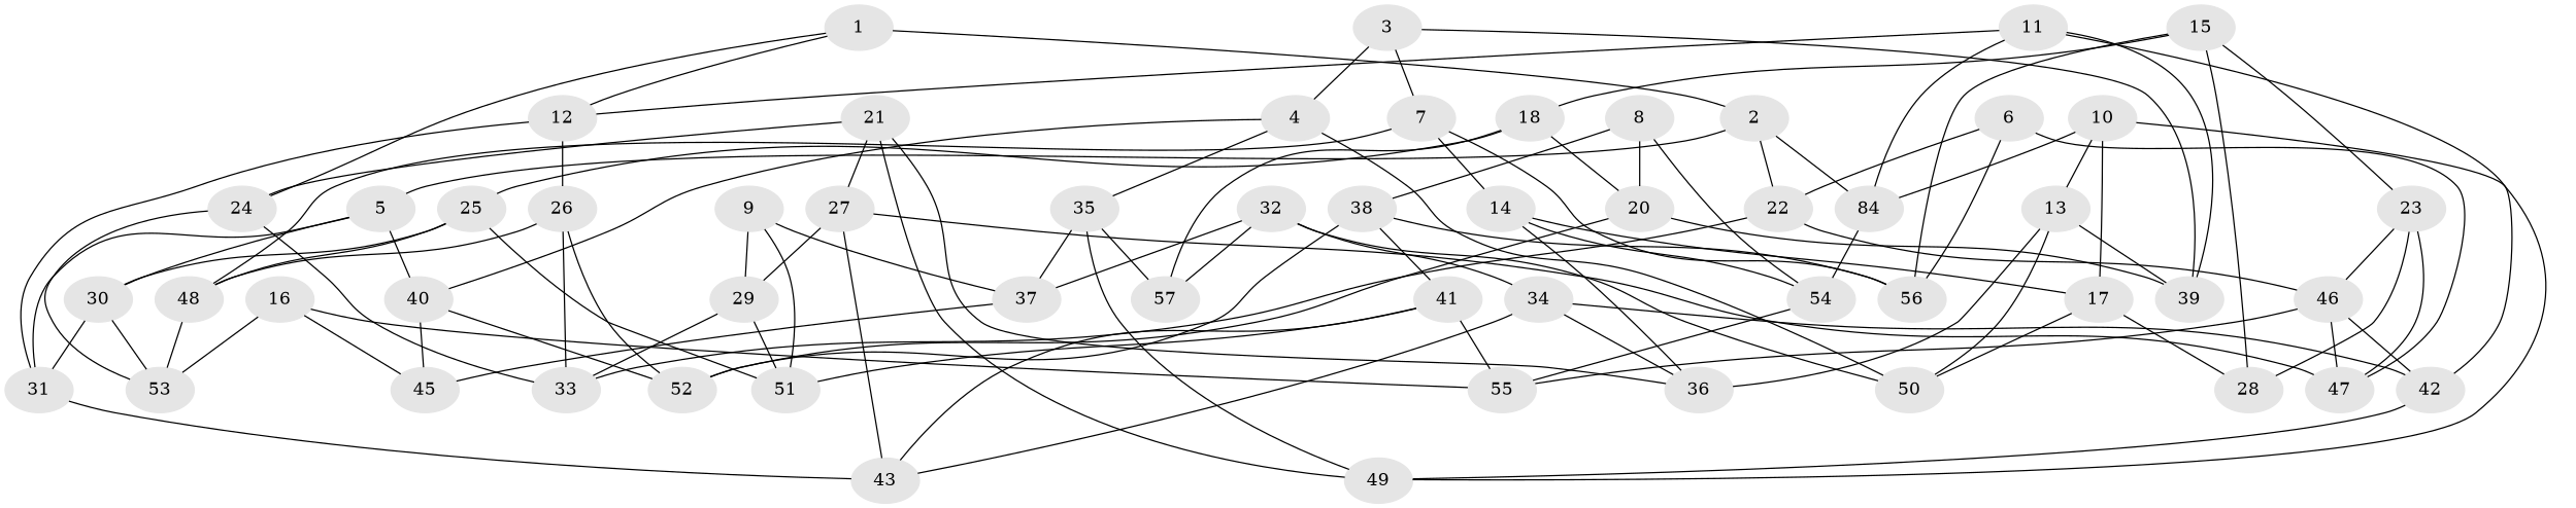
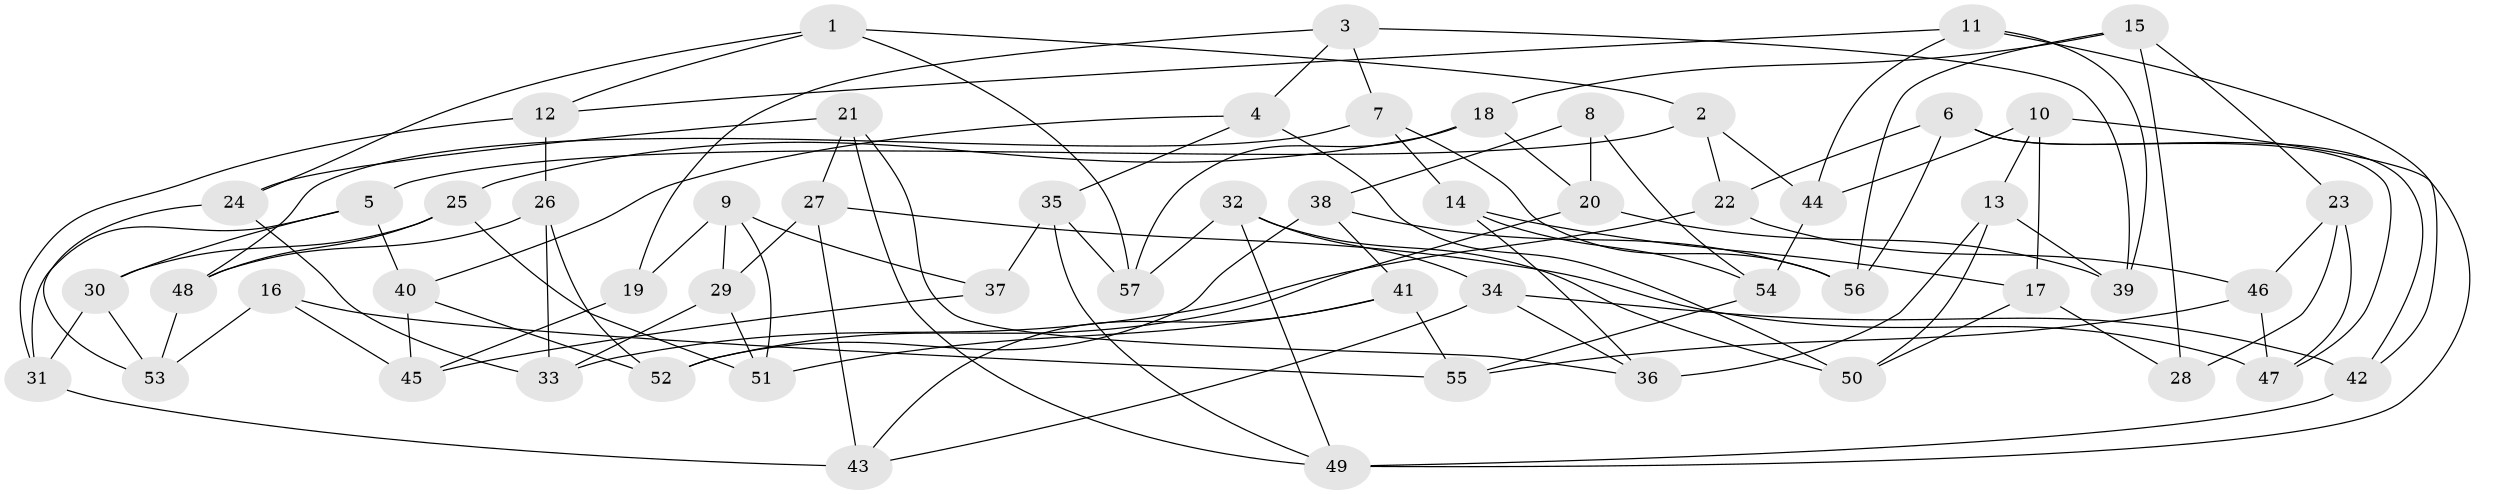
  graph {
    node [color=gray90 style=filled]
    1
    2
    12
    24
    57
    5
    22
-   44 [label=84]
+   44
    31
    26
    53
    33
    40
    30
    46
    54
    3
    4
    7
+   19
    39
    35
    50
    56
    14
    48
    45
    37
    49
    52
    43
    6
    42
    47
    17
    36
    8
    20
    38
    16
    55
    41
    9
    29
    51
    10
    13
    28
    11
    15
    18
    23
    25
    21
    27
    32
    34
    1 -- 2
    1 -- 12
    1 -- 24
+   1 -- 57
    2 -- 5
    2 -- 22
    2 -- 44
    12 -- 31
    12 -- 26
    24 -- 53
    24 -- 33
    5 -- 31
    5 -- 40
    5 -- 30
    22 -- 33
    22 -- 46
    44 -- 54
    31 -- 43
    26 -- 33
    26 -- 48
    26 -- 52
    40 -- 45
    40 -- 52
    30 -- 31
    30 -- 53
    46 -- 47
    46 -- 55
    54 -- 55
    3 -- 4
    3 -- 7
+   3 -- 19
    3 -- 39
    4 -- 40
    4 -- 35
    4 -- 50
    7 -- 56
    7 -- 14
    7 -- 48
+   19 -- 45
    35 -- 57
    35 -- 37
    35 -- 49
    14 -- 54
    14 -- 17
    14 -- 36
    48 -- 53
    37 -- 45
    6 -- 22
    6 -- 56
-   46 -- 42
+   6 -- 42
    6 -- 47
    42 -- 49
    17 -- 50
    17 -- 28
    8 -- 54
    8 -- 20
    8 -- 38
    20 -- 39
    20 -- 52
    38 -- 56
    38 -- 52
    38 -- 41
    16 -- 53
    16 -- 45
    16 -- 55
    41 -- 43
    41 -- 55
    41 -- 51
+   9 -- 19
    9 -- 37
    9 -- 29
    9 -- 51
    29 -- 33
    29 -- 51
    10 -- 44
    10 -- 49
    10 -- 17
    10 -- 13
    13 -- 39
    13 -- 50
    13 -- 36
    11 -- 12
    11 -- 44
    11 -- 39
    11 -- 42
    15 -- 56
    15 -- 28
    15 -- 18
    15 -- 23
    18 -- 57
    18 -- 20
    18 -- 25
    23 -- 46
    23 -- 47
    23 -- 28
    25 -- 30
    25 -- 48
    25 -- 51
    21 -- 24
    21 -- 49
    21 -- 36
    21 -- 27
    27 -- 43
    27 -- 47
    27 -- 29
    32 -- 57
    32 -- 50
-   32 -- 37
+   32 -- 49
    32 -- 34
    34 -- 43
    34 -- 42
    34 -- 36
  }
